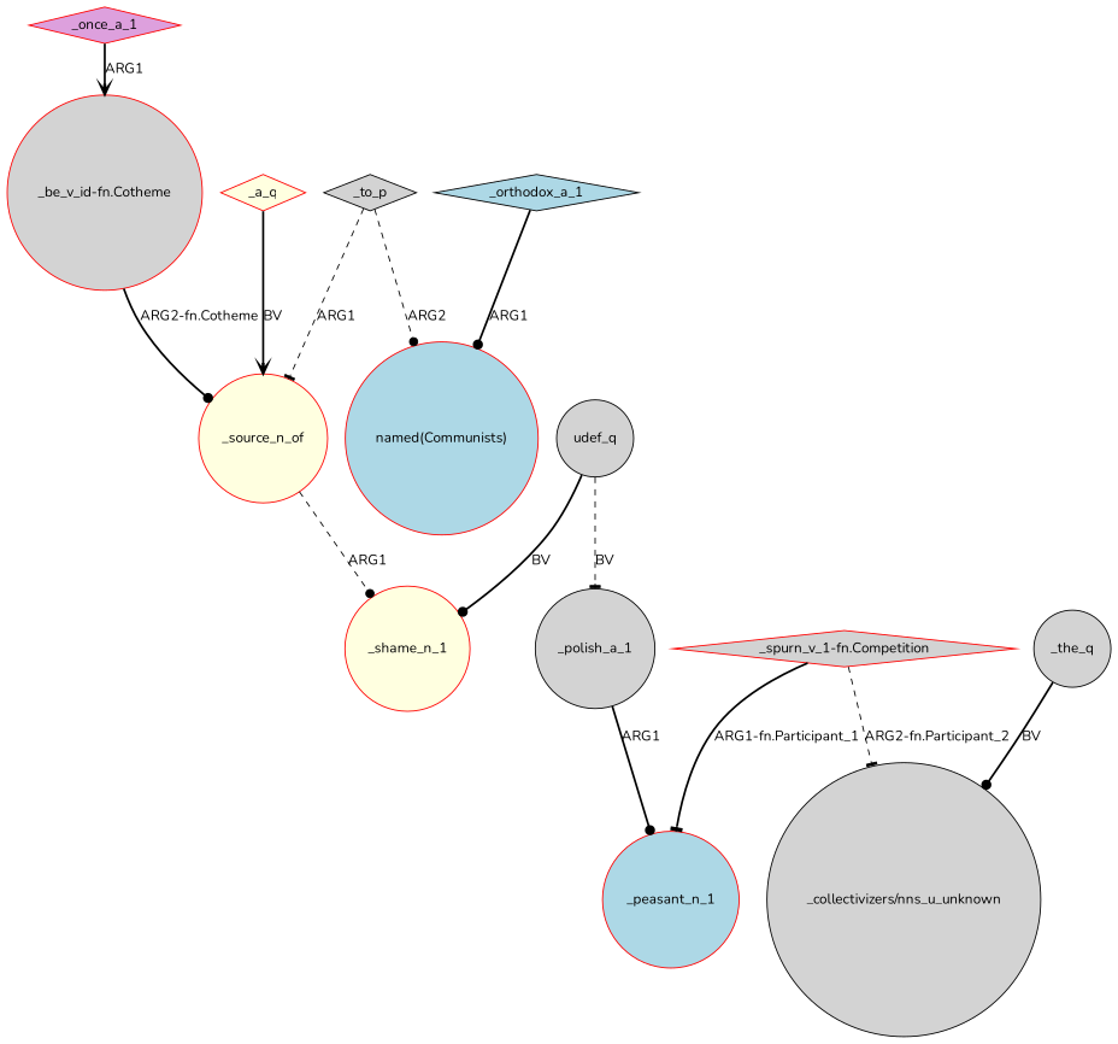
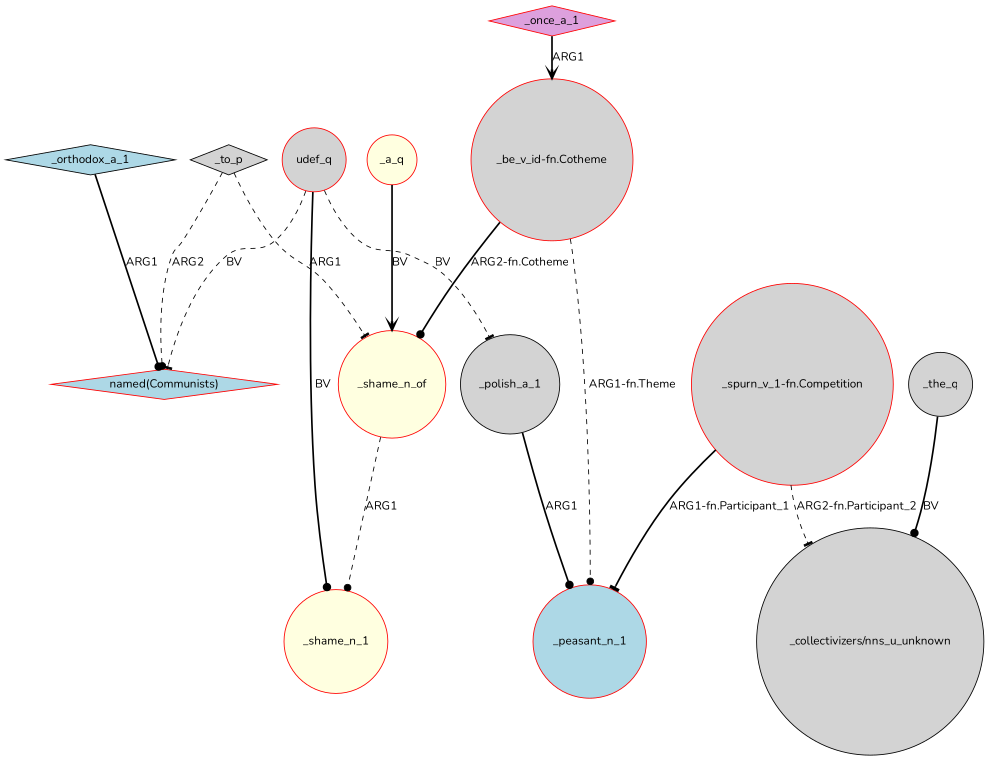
  digraph {
    fontname=Nunito
    node [color=red fillcolor=lightgrey fontname=Nunito shape=circle style=filled]
    edge [arrowhead=dot fontname=Nunito style=bold]
    _shame_n_1 [fillcolor=lightyellow]
-   udef_q [color=black]
-   "named(Communists)" [fillcolor=lightblue]
+   udef_q
+   "named(Communists)" [fillcolor=lightblue shape=diamond]
    _polish_a_1 [color=black]
    _peasant_n_1 [fillcolor=lightblue]
    _to_p [color=black shape=diamond]
-   _source_n_of [fillcolor=lightyellow]
+   _source_n_of [fillcolor=lightyellow label=_shame_n_of]
    "_be_v_id-fn.Cotheme"
    _once_a_1 [fillcolor=plum shape=diamond]
-   _a_q [fillcolor=lightyellow shape=diamond]
+   _a_q [fillcolor=lightyellow]
    _orthodox_a_1 [color=black fillcolor=lightblue shape=diamond]
-   "_spurn_v_1-fn.Competition" [shape=diamond]
+   "_spurn_v_1-fn.Competition"
    "_collectivizers/nns_u_unknown" [color=black]
    _the_q [color=black]
    udef_q -> _shame_n_1 [label=BV]
+   udef_q -> "named(Communists)" [arrowhead=tee label=BV style=dashed]
    udef_q -> _polish_a_1 [arrowhead=tee label=BV style=dashed]
    _polish_a_1 -> _peasant_n_1 [label=ARG1]
    _to_p -> "named(Communists)" [label=ARG2 style=dashed]
    _to_p -> _source_n_of [arrowhead=tee label=ARG1 style=dashed]
    _source_n_of -> _shame_n_1 [label=ARG1 style=dashed]
+   "_be_v_id-fn.Cotheme" -> _peasant_n_1 [label="ARG1-fn.Theme" style=dashed]
    "_be_v_id-fn.Cotheme" -> _source_n_of [label="ARG2-fn.Cotheme"]
    _once_a_1 -> "_be_v_id-fn.Cotheme" [arrowhead=vee label=ARG1]
    _a_q -> _source_n_of [arrowhead=vee label=BV]
    _orthodox_a_1 -> "named(Communists)" [label=ARG1]
    "_spurn_v_1-fn.Competition" -> _peasant_n_1 [arrowhead=tee label="ARG1-fn.Participant_1"]
    "_spurn_v_1-fn.Competition" -> "_collectivizers/nns_u_unknown" [arrowhead=tee label="ARG2-fn.Participant_2" style=dashed]
    _the_q -> "_collectivizers/nns_u_unknown" [label=BV]
  }
